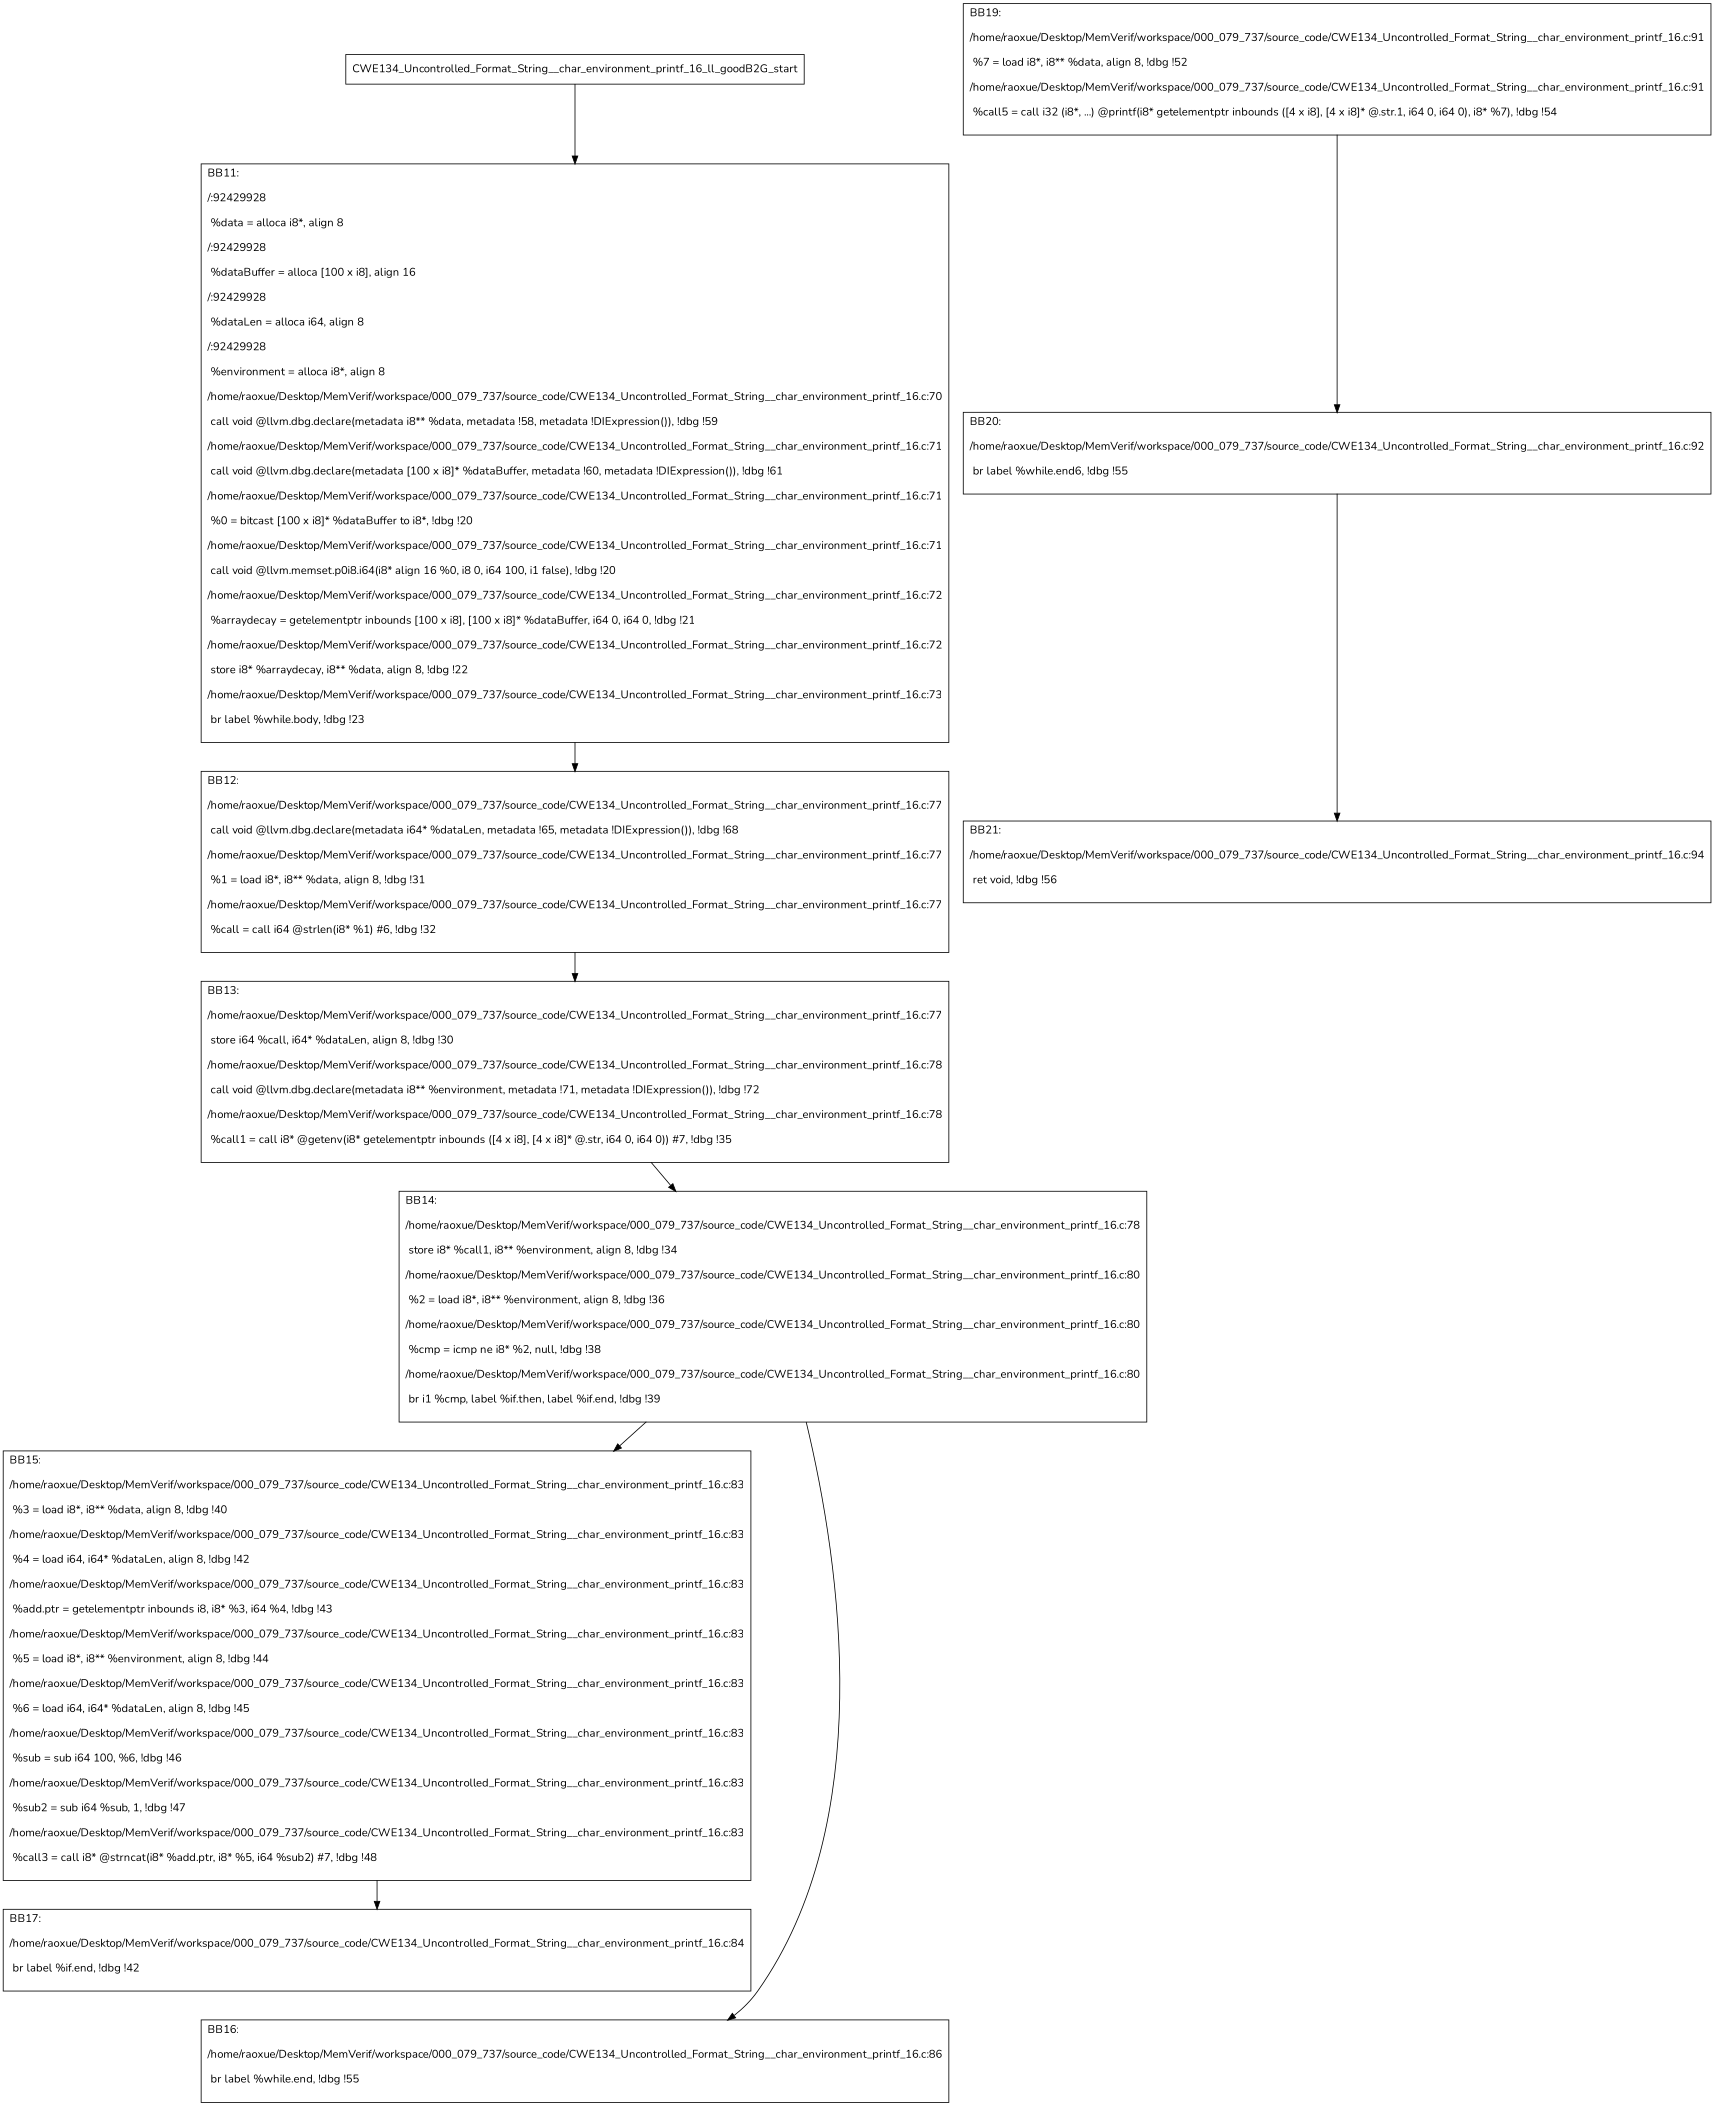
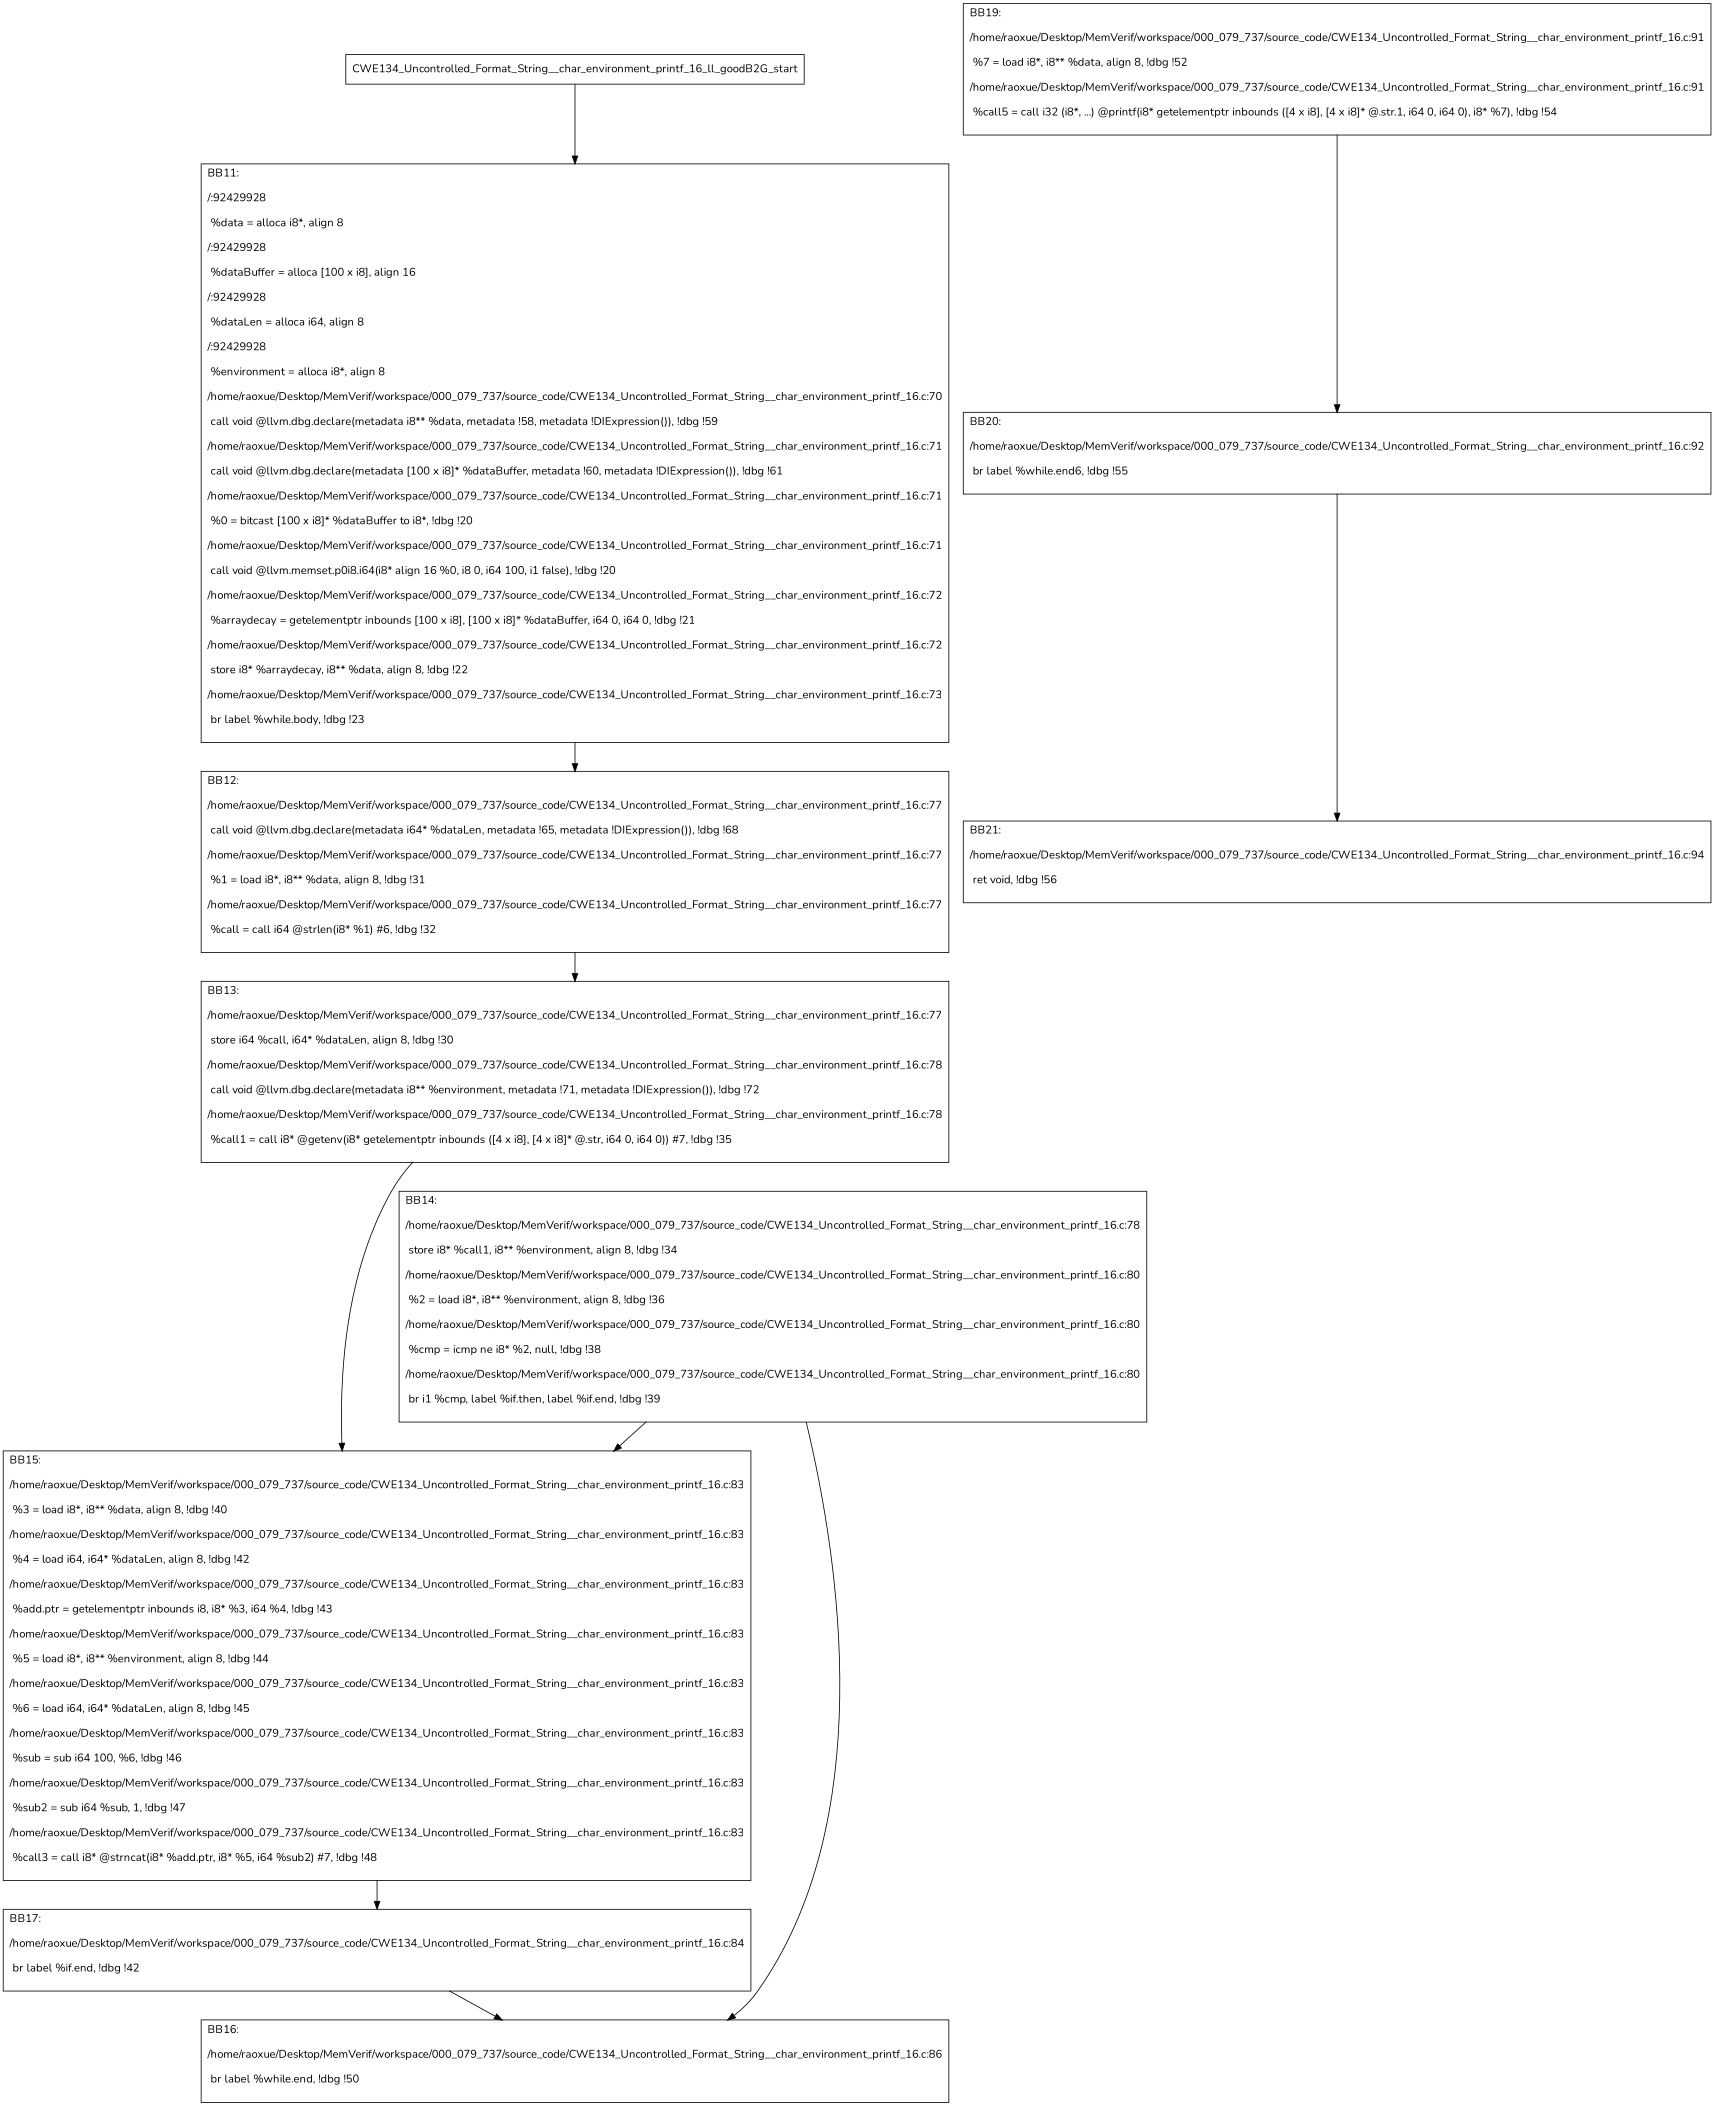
  digraph {
    fontname=Nunito
    node [fontname=Nunito shape=record]
    edge [fontname=Nunito]
    n1 [label="{CWE134_Uncontrolled_Format_String__char_environment_printf_16_ll_goodB2G_start}"]
    n2 [label="{BB11:\l\l/:92429928\l\n  %data = alloca i8*, align 8\l\n/:92429928\l\n  %dataBuffer = alloca [100 x i8], align 16\l\n/:92429928\l\n  %dataLen = alloca i64, align 8\l\n/:92429928\l\n  %environment = alloca i8*, align 8\l\n/home/raoxue/Desktop/MemVerif/workspace/000_079_737/source_code/CWE134_Uncontrolled_Format_String__char_environment_printf_16.c:70\l\n  call void @llvm.dbg.declare(metadata i8** %data, metadata !58, metadata !DIExpression()), !dbg !59\l\n/home/raoxue/Desktop/MemVerif/workspace/000_079_737/source_code/CWE134_Uncontrolled_Format_String__char_environment_printf_16.c:71\l\n  call void @llvm.dbg.declare(metadata [100 x i8]* %dataBuffer, metadata !60, metadata !DIExpression()), !dbg !61\l\n/home/raoxue/Desktop/MemVerif/workspace/000_079_737/source_code/CWE134_Uncontrolled_Format_String__char_environment_printf_16.c:71\l\n  %0 = bitcast [100 x i8]* %dataBuffer to i8*, !dbg !20\l\n/home/raoxue/Desktop/MemVerif/workspace/000_079_737/source_code/CWE134_Uncontrolled_Format_String__char_environment_printf_16.c:71\l\n  call void @llvm.memset.p0i8.i64(i8* align 16 %0, i8 0, i64 100, i1 false), !dbg !20\l\n/home/raoxue/Desktop/MemVerif/workspace/000_079_737/source_code/CWE134_Uncontrolled_Format_String__char_environment_printf_16.c:72\l\n  %arraydecay = getelementptr inbounds [100 x i8], [100 x i8]* %dataBuffer, i64 0, i64 0, !dbg !21\l\n/home/raoxue/Desktop/MemVerif/workspace/000_079_737/source_code/CWE134_Uncontrolled_Format_String__char_environment_printf_16.c:72\l\n  store i8* %arraydecay, i8** %data, align 8, !dbg !22\l\n/home/raoxue/Desktop/MemVerif/workspace/000_079_737/source_code/CWE134_Uncontrolled_Format_String__char_environment_printf_16.c:73\l\n  br label %while.body, !dbg !23\l\n}"]
    n3 [label="{BB12:\l\l/home/raoxue/Desktop/MemVerif/workspace/000_079_737/source_code/CWE134_Uncontrolled_Format_String__char_environment_printf_16.c:77\l\n  call void @llvm.dbg.declare(metadata i64* %dataLen, metadata !65, metadata !DIExpression()), !dbg !68\l\n/home/raoxue/Desktop/MemVerif/workspace/000_079_737/source_code/CWE134_Uncontrolled_Format_String__char_environment_printf_16.c:77\l\n  %1 = load i8*, i8** %data, align 8, !dbg !31\l\n/home/raoxue/Desktop/MemVerif/workspace/000_079_737/source_code/CWE134_Uncontrolled_Format_String__char_environment_printf_16.c:77\l\n  %call = call i64 @strlen(i8* %1) #6, !dbg !32\l\n}"]
    n4 [label="{BB13:\l\l/home/raoxue/Desktop/MemVerif/workspace/000_079_737/source_code/CWE134_Uncontrolled_Format_String__char_environment_printf_16.c:77\l\n  store i64 %call, i64* %dataLen, align 8, !dbg !30\l\n/home/raoxue/Desktop/MemVerif/workspace/000_079_737/source_code/CWE134_Uncontrolled_Format_String__char_environment_printf_16.c:78\l\n  call void @llvm.dbg.declare(metadata i8** %environment, metadata !71, metadata !DIExpression()), !dbg !72\l\n/home/raoxue/Desktop/MemVerif/workspace/000_079_737/source_code/CWE134_Uncontrolled_Format_String__char_environment_printf_16.c:78\l\n  %call1 = call i8* @getenv(i8* getelementptr inbounds ([4 x i8], [4 x i8]* @.str, i64 0, i64 0)) #7, !dbg !35\l\n}"]
    n5 [label="{BB14:\l\l/home/raoxue/Desktop/MemVerif/workspace/000_079_737/source_code/CWE134_Uncontrolled_Format_String__char_environment_printf_16.c:78\l\n  store i8* %call1, i8** %environment, align 8, !dbg !34\l\n/home/raoxue/Desktop/MemVerif/workspace/000_079_737/source_code/CWE134_Uncontrolled_Format_String__char_environment_printf_16.c:80\l\n  %2 = load i8*, i8** %environment, align 8, !dbg !36\l\n/home/raoxue/Desktop/MemVerif/workspace/000_079_737/source_code/CWE134_Uncontrolled_Format_String__char_environment_printf_16.c:80\l\n  %cmp = icmp ne i8* %2, null, !dbg !38\l\n/home/raoxue/Desktop/MemVerif/workspace/000_079_737/source_code/CWE134_Uncontrolled_Format_String__char_environment_printf_16.c:80\l\n  br i1 %cmp, label %if.then, label %if.end, !dbg !39\l\n}"]
    n6 [label="{BB15:\l\l/home/raoxue/Desktop/MemVerif/workspace/000_079_737/source_code/CWE134_Uncontrolled_Format_String__char_environment_printf_16.c:83\l\n  %3 = load i8*, i8** %data, align 8, !dbg !40\l\n/home/raoxue/Desktop/MemVerif/workspace/000_079_737/source_code/CWE134_Uncontrolled_Format_String__char_environment_printf_16.c:83\l\n  %4 = load i64, i64* %dataLen, align 8, !dbg !42\l\n/home/raoxue/Desktop/MemVerif/workspace/000_079_737/source_code/CWE134_Uncontrolled_Format_String__char_environment_printf_16.c:83\l\n  %add.ptr = getelementptr inbounds i8, i8* %3, i64 %4, !dbg !43\l\n/home/raoxue/Desktop/MemVerif/workspace/000_079_737/source_code/CWE134_Uncontrolled_Format_String__char_environment_printf_16.c:83\l\n  %5 = load i8*, i8** %environment, align 8, !dbg !44\l\n/home/raoxue/Desktop/MemVerif/workspace/000_079_737/source_code/CWE134_Uncontrolled_Format_String__char_environment_printf_16.c:83\l\n  %6 = load i64, i64* %dataLen, align 8, !dbg !45\l\n/home/raoxue/Desktop/MemVerif/workspace/000_079_737/source_code/CWE134_Uncontrolled_Format_String__char_environment_printf_16.c:83\l\n  %sub = sub i64 100, %6, !dbg !46\l\n/home/raoxue/Desktop/MemVerif/workspace/000_079_737/source_code/CWE134_Uncontrolled_Format_String__char_environment_printf_16.c:83\l\n  %sub2 = sub i64 %sub, 1, !dbg !47\l\n/home/raoxue/Desktop/MemVerif/workspace/000_079_737/source_code/CWE134_Uncontrolled_Format_String__char_environment_printf_16.c:83\l\n  %call3 = call i8* @strncat(i8* %add.ptr, i8* %5, i64 %sub2) #7, !dbg !48\l\n}"]
-   n7 [label="{BB16:\l\l/home/raoxue/Desktop/MemVerif/workspace/000_079_737/source_code/CWE134_Uncontrolled_Format_String__char_environment_printf_16.c:86\l\n  br label %while.end, !dbg !55\l\n}"]
+   n7 [label="{BB16:\l\l/home/raoxue/Desktop/MemVerif/workspace/000_079_737/source_code/CWE134_Uncontrolled_Format_String__char_environment_printf_16.c:86\l\n  br label %while.end, !dbg !50\l\n}"]
    n8 [label="{BB17:\l\l/home/raoxue/Desktop/MemVerif/workspace/000_079_737/source_code/CWE134_Uncontrolled_Format_String__char_environment_printf_16.c:84\l\n  br label %if.end, !dbg !42\l\n}"]
    n9 [label="{BB19:\l\l/home/raoxue/Desktop/MemVerif/workspace/000_079_737/source_code/CWE134_Uncontrolled_Format_String__char_environment_printf_16.c:91\l\n  %7 = load i8*, i8** %data, align 8, !dbg !52\l\n/home/raoxue/Desktop/MemVerif/workspace/000_079_737/source_code/CWE134_Uncontrolled_Format_String__char_environment_printf_16.c:91\l\n  %call5 = call i32 (i8*, ...) @printf(i8* getelementptr inbounds ([4 x i8], [4 x i8]* @.str.1, i64 0, i64 0), i8* %7), !dbg !54\l\n}"]
    n10 [label="{BB20:\l\l/home/raoxue/Desktop/MemVerif/workspace/000_079_737/source_code/CWE134_Uncontrolled_Format_String__char_environment_printf_16.c:92\l\n  br label %while.end6, !dbg !55\l\n}"]
    n11 [label="{BB21:\l\l/home/raoxue/Desktop/MemVerif/workspace/000_079_737/source_code/CWE134_Uncontrolled_Format_String__char_environment_printf_16.c:94\l\n  ret void, !dbg !56\l\n}"]
    n1 -> n2
    n2 -> n3
    n3 -> n4
-   n4 -> n5
+   n4 -> n6
    n5 -> n6
    n5 -> n7
    n6 -> n8
+   n8 -> n7
    n9 -> n10
    n10 -> n11
  }
